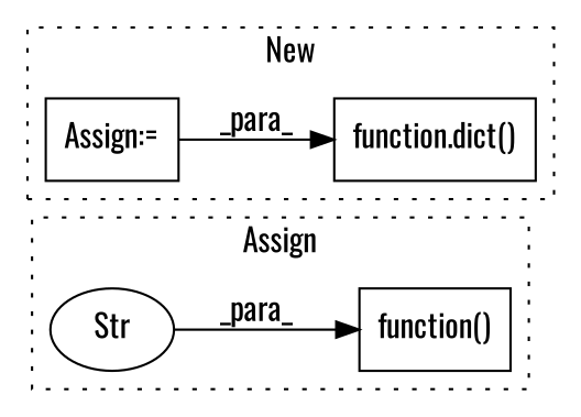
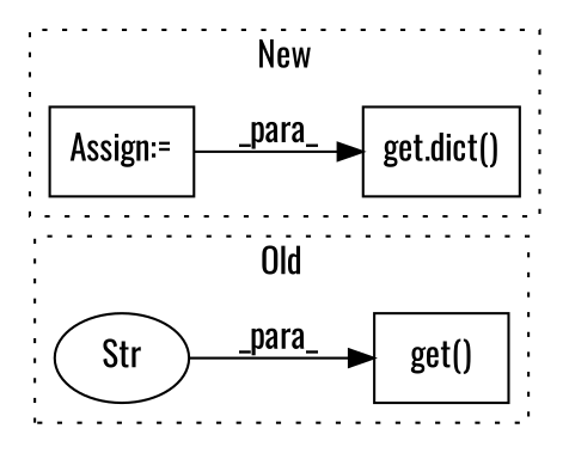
  digraph {
    fontname=Oswald
    rankdir=LR
    node [a=75 fontname=Oswald shape=box]
    edge [fontname=Oswald]
-   n1 [l="15,1" label="function()" s="10557,10588"]
+   n1 [l="15,1" label="get()" s="10557,10588"]
    n2 [a=66 l=9 label=Str s=10572 shape=ellipse]
-   n3 [l=46 label="function.dict()" s=8937]
+   n3 [l=46 label="get.dict()" s=8937]
    n4 [a=68 l=3 label="Assign:=" s=8934]
    subgraph cluster_1 {
-     label=Assign
+     label=Old
      style=dotted
      n1
      n2
    }
    subgraph cluster_2 {
      label=New
      style=dotted
      n3
      n4
    }
    n2 -> n1 [label=_para_]
    n4 -> n3 [label=_para_]
  }
